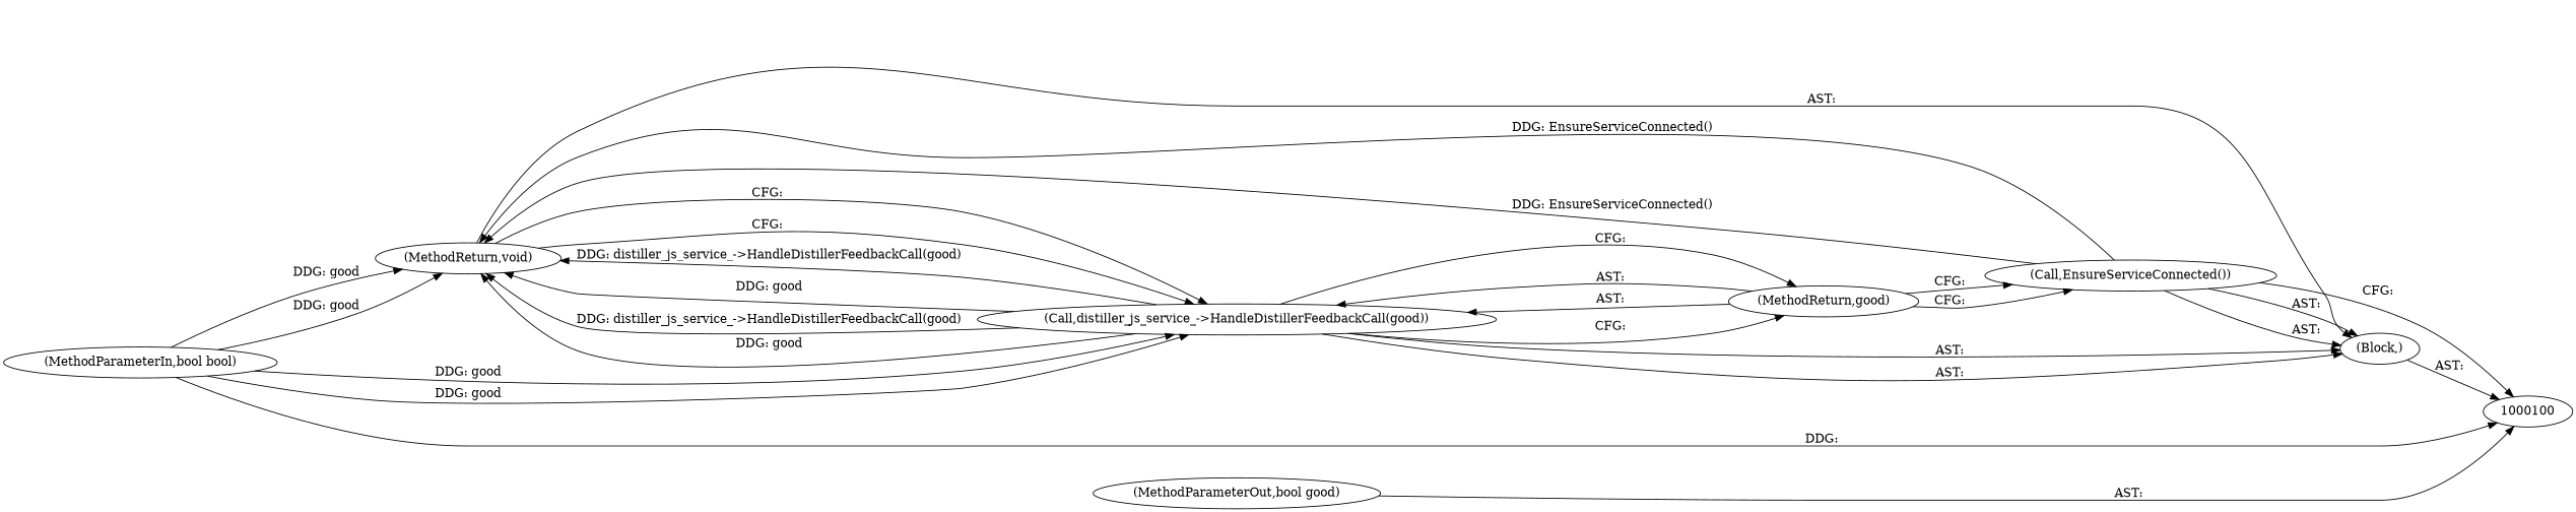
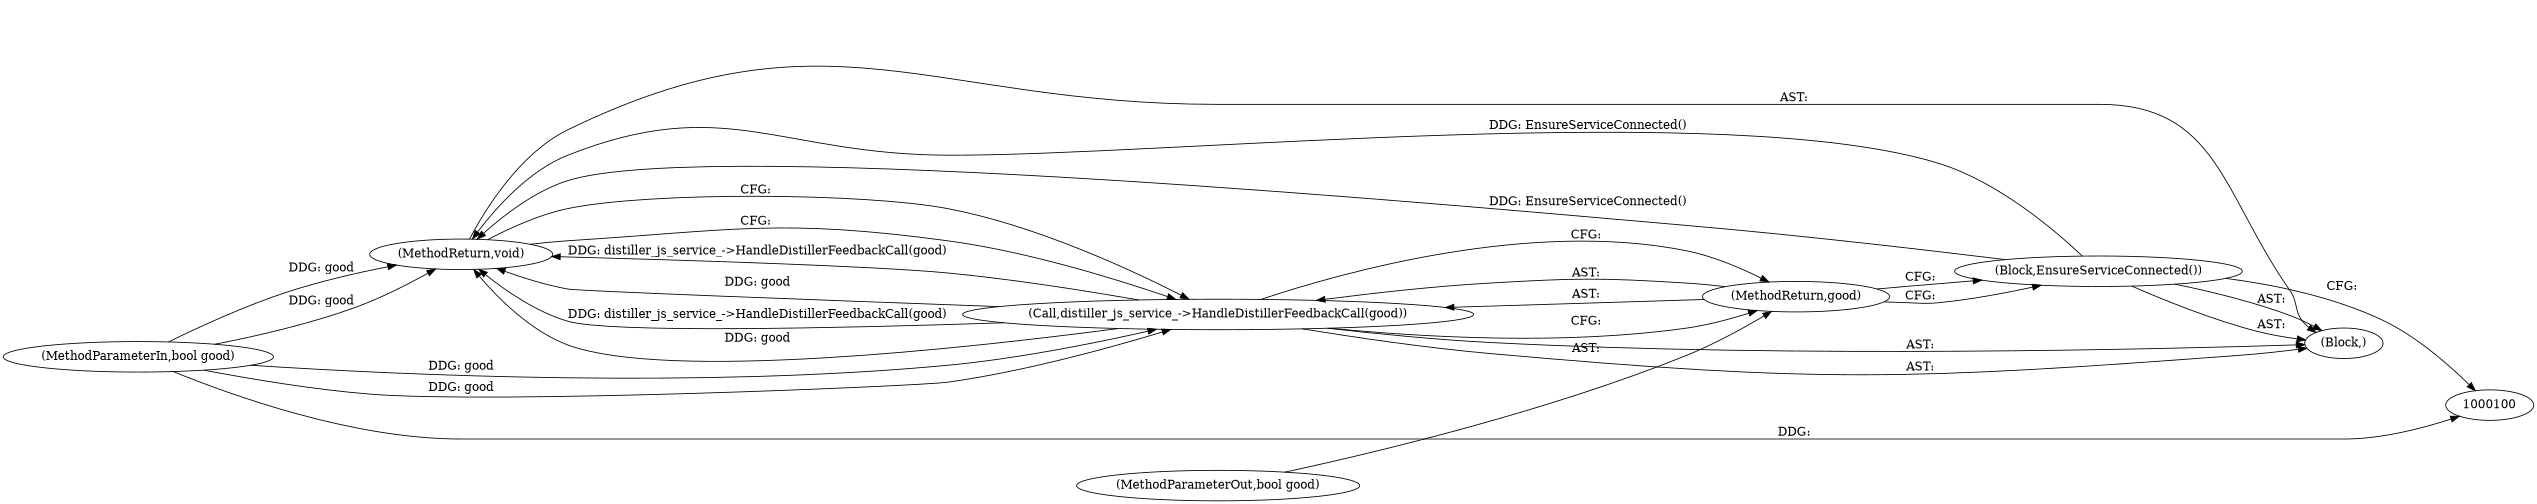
  digraph {
    rankdir=LR
    n1 [label="(MethodReturn,void)"]
    n2 [label="(Call,distiller_js_service_->HandleDistillerFeedbackCall(good))"]
    n3 [label="(Block,)"]
    n4 [label="(MethodReturn,good)"]
-   n5 [label="(MethodParameterIn,bool bool)"]
+   n5 [label="(MethodParameterIn,bool good)"]
    1000100
    n7 [label="(MethodParameterOut,bool good)"]
-   n8 [label="(Call,EnsureServiceConnected())"]
+   n8 [label="(Block,EnsureServiceConnected())"]
    n1 -> n2 [label="CFG: "]
    n1 -> n2 [label="CFG: "]
    n1 -> n3 [label="AST: "]
    n2 -> n1 [label="DDG: distiller_js_service_->HandleDistillerFeedbackCall(good)"]
    n2 -> n1 [label="DDG: good"]
    n2 -> n1 [label="DDG: distiller_js_service_->HandleDistillerFeedbackCall(good)"]
    n2 -> n1 [label="DDG: good"]
    n2 -> n3 [label="AST: "]
    n2 -> n3 [label="AST: "]
    n2 -> n4 [label="CFG: "]
    n2 -> n4 [label="CFG: "]
-   n3 -> 1000100 [label="AST: "]
    n4 -> n2 [label="AST: "]
    n4 -> n2 [label="AST: "]
    n4 -> n8 [label="CFG: "]
    n4 -> n8 [label="CFG: "]
    n5 -> n1 [label="DDG: good"]
    n5 -> n1 [label="DDG: good"]
    n5 -> n2 [label="DDG: good"]
    n5 -> n2 [label="DDG: good"]
    n5 -> 1000100 [label="DDG: "]
-   n7 -> 1000100 [label="AST: "]
+   n7 -> n4 [label="AST: "]
    n8 -> n1 [label="DDG: EnsureServiceConnected()"]
    n8 -> n1 [label="DDG: EnsureServiceConnected()"]
    n8 -> n3 [label="AST: "]
    n8 -> n3 [label="AST: "]
    n8 -> 1000100 [label="CFG: "]
  }
